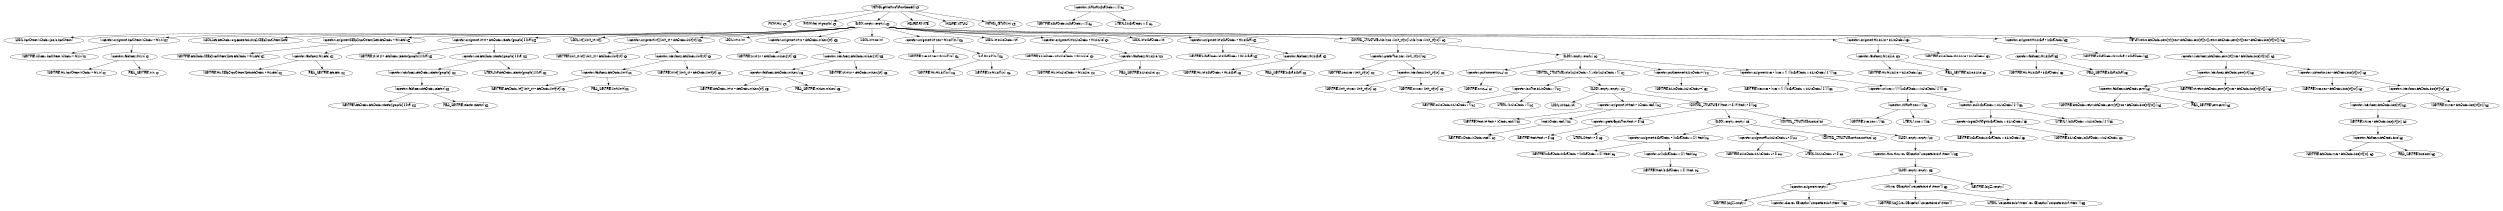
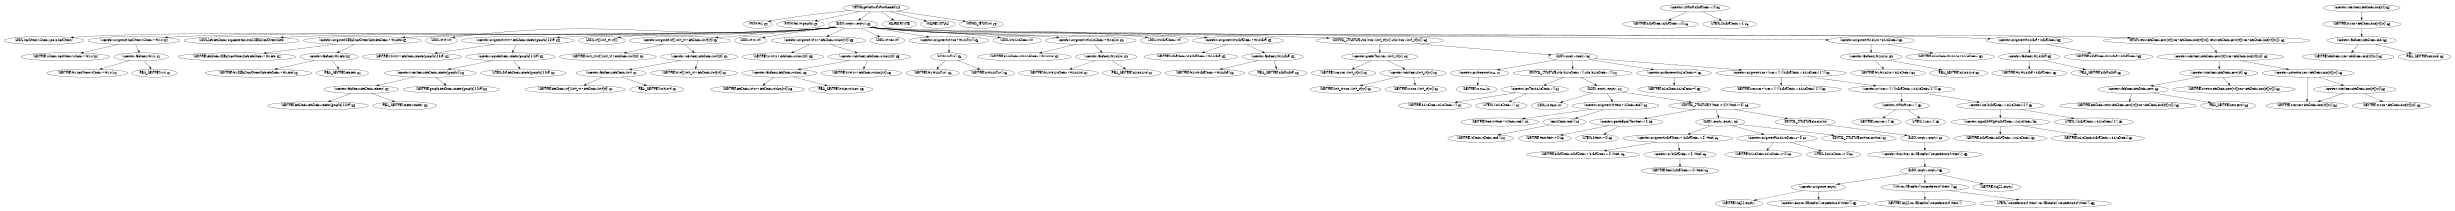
  digraph {
    fontname="Patrick Hand"
    node [fontname="Patrick Hand"]
    edge [fontname="Patrick Hand"]
    n1 [label=<(METHOD,getAndMoveToFrontDecode0)<SUB>729</SUB>>]
    n2 [label=<(PARAM,this)<SUB>729</SUB>>]
    n3 [label=<(PARAM,final int groupNo)<SUB>729</SUB>>]
    n4 [label=<(BLOCK,&lt;empty&gt;,&lt;empty&gt;)<SUB>730</SUB>>]
    n5 [label=<(MODIFIER,PRIVATE)>]
    n6 [label=<(MODIFIER,VIRTUAL)>]
    n7 [label=<(METHOD_RETURN,int)<SUB>729</SUB>>]
    n8 [label=<(LOCAL,InputStream inShadow: java.io.InputStream)>]
    n9 [label=<(&lt;operator&gt;.assignment,InputStream inShadow = this.in)<SUB>731</SUB>>]
    n10 [label=<(LOCAL,Data dataShadow: org.apache.tools.bzip2.CBZip2InputStream$Data)>]
    n11 [label=<(&lt;operator&gt;.assignment,CBZip2InputStream$Data dataShadow = this.data)<SUB>732</SUB>>]
+   n12 [label=<(LOCAL,int zt: int)>]
    n13 [label=<(&lt;operator&gt;.assignment,int zt = dataShadow.selector[groupNo] &amp; 0xff)<SUB>733</SUB>>]
    n14 [label=<(LOCAL,int[] limit_zt: int[])>]
    n15 [label=<(&lt;operator&gt;.assignment,int[] limit_zt = dataShadow.limit[zt])<SUB>734</SUB>>]
    n16 [label=<(LOCAL,int zn: int)>]
    n17 [label=<(&lt;operator&gt;.assignment,int zn = dataShadow.minLens[zt])<SUB>735</SUB>>]
    n18 [label=<(LOCAL,int zvec: int)>]
    n19 [label=<(&lt;operator&gt;.assignment,int zvec = this.bsR(zn))<SUB>736</SUB>>]
    n20 [label=<(LOCAL,int bsLiveShadow: int)>]
    n21 [label=<(&lt;operator&gt;.assignment,int bsLiveShadow = this.bsLive)<SUB>737</SUB>>]
    n22 [label=<(LOCAL,int bsBuffShadow: int)>]
    n23 [label=<(&lt;operator&gt;.assignment,int bsBuffShadow = this.bsBuff)<SUB>738</SUB>>]
    n24 [label=<(CONTROL_STRUCTURE,while (zvec &gt; limit_zt[zn]),while (zvec &gt; limit_zt[zn]))<SUB>740</SUB>>]
    n25 [label=<(&lt;operator&gt;.assignment,this.bsLive = bsLiveShadow)<SUB>757</SUB>>]
    n26 [label=<(&lt;operator&gt;.assignment,this.bsBuff = bsBuffShadow)<SUB>758</SUB>>]
    n27 [label=<(RETURN,return dataShadow.perm[zt][zvec - dataShadow.base[zt][zn]];,return dataShadow.perm[zt][zvec - dataShadow.base[zt][zn]];)<SUB>760</SUB>>]
    n28 [label=<(IDENTIFIER,inShadow,InputStream inShadow = this.in)<SUB>731</SUB>>]
    n29 [label=<(&lt;operator&gt;.fieldAccess,this.in)<SUB>731</SUB>>]
    n30 [label=<(IDENTIFIER,dataShadow,CBZip2InputStream$Data dataShadow = this.data)<SUB>732</SUB>>]
    n31 [label=<(&lt;operator&gt;.fieldAccess,this.data)<SUB>732</SUB>>]
    n32 [label=<(IDENTIFIER,zt,int zt = dataShadow.selector[groupNo] &amp; 0xff)<SUB>733</SUB>>]
    n33 [label=<(&lt;operator&gt;.and,dataShadow.selector[groupNo] &amp; 0xff)<SUB>733</SUB>>]
    n34 [label=<(IDENTIFIER,limit_zt,int[] limit_zt = dataShadow.limit[zt])<SUB>734</SUB>>]
    n35 [label=<(&lt;operator&gt;.indexAccess,dataShadow.limit[zt])<SUB>734</SUB>>]
    n36 [label=<(IDENTIFIER,zn,int zn = dataShadow.minLens[zt])<SUB>735</SUB>>]
    n37 [label=<(&lt;operator&gt;.indexAccess,dataShadow.minLens[zt])<SUB>735</SUB>>]
-   n38 [label=<(IDENTIFIER,zvec,int zvec = this.bsR(zn))<SUB>736</SUB>>]
    n39 [label=<(bsR,this.bsR(zn))<SUB>736</SUB>>]
    n40 [label=<(IDENTIFIER,bsLiveShadow,int bsLiveShadow = this.bsLive)<SUB>737</SUB>>]
    n41 [label=<(&lt;operator&gt;.fieldAccess,this.bsLive)<SUB>737</SUB>>]
    n42 [label=<(IDENTIFIER,bsBuffShadow,int bsBuffShadow = this.bsBuff)<SUB>738</SUB>>]
    n43 [label=<(&lt;operator&gt;.fieldAccess,this.bsBuff)<SUB>738</SUB>>]
    n44 [label=<(&lt;operator&gt;.greaterThan,zvec &gt; limit_zt[zn])<SUB>740</SUB>>]
    n45 [label=<(BLOCK,&lt;empty&gt;,&lt;empty&gt;)<SUB>740</SUB>>]
    n46 [label=<(&lt;operator&gt;.fieldAccess,this.bsLive)<SUB>757</SUB>>]
    n47 [label=<(IDENTIFIER,bsLiveShadow,this.bsLive = bsLiveShadow)<SUB>757</SUB>>]
    n48 [label=<(&lt;operator&gt;.fieldAccess,this.bsBuff)<SUB>758</SUB>>]
    n49 [label=<(IDENTIFIER,bsBuffShadow,this.bsBuff = bsBuffShadow)<SUB>758</SUB>>]
    n50 [label=<(&lt;operator&gt;.indexAccess,dataShadow.perm[zt][zvec - dataShadow.base[zt][zn]])<SUB>760</SUB>>]
    n51 [label=<(IDENTIFIER,this,InputStream inShadow = this.in)<SUB>731</SUB>>]
    n52 [label=<(FIELD_IDENTIFIER,in,in)<SUB>731</SUB>>]
    n53 [label=<(IDENTIFIER,this,CBZip2InputStream$Data dataShadow = this.data)<SUB>732</SUB>>]
    n54 [label=<(FIELD_IDENTIFIER,data,data)<SUB>732</SUB>>]
    n55 [label=<(&lt;operator&gt;.indexAccess,dataShadow.selector[groupNo])<SUB>733</SUB>>]
    n56 [label=<(LITERAL,0xff,dataShadow.selector[groupNo] &amp; 0xff)<SUB>733</SUB>>]
    n57 [label=<(&lt;operator&gt;.fieldAccess,dataShadow.selector)<SUB>733</SUB>>]
+   n58 [label=<(IDENTIFIER,groupNo,dataShadow.selector[groupNo] &amp; 0xff)<SUB>733</SUB>>]
    n59 [label=<(IDENTIFIER,dataShadow,dataShadow.selector[groupNo] &amp; 0xff)<SUB>733</SUB>>]
    n60 [label=<(FIELD_IDENTIFIER,selector,selector)<SUB>733</SUB>>]
    n61 [label=<(&lt;operator&gt;.fieldAccess,dataShadow.limit)<SUB>734</SUB>>]
    n62 [label=<(IDENTIFIER,zt,int[] limit_zt = dataShadow.limit[zt])<SUB>734</SUB>>]
    n63 [label=<(IDENTIFIER,dataShadow,int[] limit_zt = dataShadow.limit[zt])<SUB>734</SUB>>]
    n64 [label=<(FIELD_IDENTIFIER,limit,limit)<SUB>734</SUB>>]
    n65 [label=<(&lt;operator&gt;.fieldAccess,dataShadow.minLens)<SUB>735</SUB>>]
    n66 [label=<(IDENTIFIER,zt,int zn = dataShadow.minLens[zt])<SUB>735</SUB>>]
    n67 [label=<(IDENTIFIER,dataShadow,int zn = dataShadow.minLens[zt])<SUB>735</SUB>>]
    n68 [label=<(FIELD_IDENTIFIER,minLens,minLens)<SUB>735</SUB>>]
    n69 [label=<(IDENTIFIER,this,this.bsR(zn))<SUB>736</SUB>>]
    n70 [label=<(IDENTIFIER,zn,this.bsR(zn))<SUB>736</SUB>>]
    n71 [label=<(IDENTIFIER,this,int bsLiveShadow = this.bsLive)<SUB>737</SUB>>]
    n72 [label=<(FIELD_IDENTIFIER,bsLive,bsLive)<SUB>737</SUB>>]
    n73 [label=<(IDENTIFIER,this,int bsBuffShadow = this.bsBuff)<SUB>738</SUB>>]
    n74 [label=<(FIELD_IDENTIFIER,bsBuff,bsBuff)<SUB>738</SUB>>]
    n75 [label=<(IDENTIFIER,zvec,zvec &gt; limit_zt[zn])<SUB>740</SUB>>]
    n76 [label=<(&lt;operator&gt;.indexAccess,limit_zt[zn])<SUB>740</SUB>>]
    n77 [label=<(&lt;operator&gt;.postIncrement,zn++)<SUB>741</SUB>>]
    n78 [label=<(CONTROL_STRUCTURE,while (bsLiveShadow &lt; 1),while (bsLiveShadow &lt; 1))<SUB>742</SUB>>]
-   n79 [label=<(&lt;operator&gt;.postDecrement,bsLiveShadow--)<SUB>713</SUB>>]
+   n79 [label=<(&lt;operator&gt;.postDecrement,bsLiveShadow--)<SUB>753</SUB>>]
    n80 [label=<(&lt;operator&gt;.assignment,zvec = (zvec &lt;&lt; 1) | ((bsBuffShadow &gt;&gt; bsLiveShadow) &amp; 1))<SUB>754</SUB>>]
    n81 [label=<(IDENTIFIER,limit_zt,zvec &gt; limit_zt[zn])<SUB>740</SUB>>]
    n82 [label=<(IDENTIFIER,zn,zvec &gt; limit_zt[zn])<SUB>740</SUB>>]
    n83 [label=<(IDENTIFIER,zn,zn++)<SUB>741</SUB>>]
    n84 [label=<(&lt;operator&gt;.lessThan,bsLiveShadow &lt; 1)<SUB>742</SUB>>]
    n85 [label=<(BLOCK,&lt;empty&gt;,&lt;empty&gt;)<SUB>742</SUB>>]
    n86 [label=<(IDENTIFIER,bsLiveShadow,bsLiveShadow--)<SUB>753</SUB>>]
    n87 [label=<(IDENTIFIER,zvec,zvec = (zvec &lt;&lt; 1) | ((bsBuffShadow &gt;&gt; bsLiveShadow) &amp; 1))<SUB>754</SUB>>]
    n88 [label=<(&lt;operator&gt;.or,(zvec &lt;&lt; 1) | ((bsBuffShadow &gt;&gt; bsLiveShadow) &amp; 1))<SUB>754</SUB>>]
    n89 [label=<(IDENTIFIER,bsLiveShadow,bsLiveShadow &lt; 1)<SUB>742</SUB>>]
    n90 [label=<(LITERAL,1,bsLiveShadow &lt; 1)<SUB>742</SUB>>]
    n91 [label=<(LOCAL,int thech: int)>]
    n92 [label=<(&lt;operator&gt;.assignment,int thech = inShadow.read())<SUB>743</SUB>>]
    n93 [label=<(CONTROL_STRUCTURE,if (thech &gt;= 0),if (thech &gt;= 0))<SUB>745</SUB>>]
    n94 [label=<(IDENTIFIER,thech,int thech = inShadow.read())<SUB>743</SUB>>]
    n95 [label=<(read,inShadow.read())<SUB>743</SUB>>]
    n96 [label=<(&lt;operator&gt;.greaterEqualsThan,thech &gt;= 0)<SUB>745</SUB>>]
    n97 [label=<(BLOCK,&lt;empty&gt;,&lt;empty&gt;)<SUB>745</SUB>>]
    n98 [label=<(CONTROL_STRUCTURE,else,else)<SUB>749</SUB>>]
    n99 [label=<(IDENTIFIER,inShadow,inShadow.read())<SUB>743</SUB>>]
    n100 [label=<(IDENTIFIER,thech,thech &gt;= 0)<SUB>745</SUB>>]
    n101 [label=<(LITERAL,0,thech &gt;= 0)<SUB>745</SUB>>]
    n102 [label=<(&lt;operator&gt;.assignment,bsBuffShadow = (bsBuffShadow &lt;&lt; 8) | thech)<SUB>746</SUB>>]
    n103 [label=<(&lt;operator&gt;.assignmentPlus,bsLiveShadow += 8)<SUB>747</SUB>>]
    n104 [label=<(CONTROL_STRUCTURE,continue;,continue;)<SUB>748</SUB>>]
    n105 [label=<(BLOCK,&lt;empty&gt;,&lt;empty&gt;)<SUB>749</SUB>>]
    n106 [label=<(IDENTIFIER,bsBuffShadow,bsBuffShadow = (bsBuffShadow &lt;&lt; 8) | thech)<SUB>746</SUB>>]
    n107 [label=<(&lt;operator&gt;.or,(bsBuffShadow &lt;&lt; 8) | thech)<SUB>746</SUB>>]
    n108 [label=<(IDENTIFIER,bsLiveShadow,bsLiveShadow += 8)<SUB>747</SUB>>]
    n109 [label=<(LITERAL,8,bsLiveShadow += 8)<SUB>747</SUB>>]
    n110 [label=<(IDENTIFIER,thech,(bsBuffShadow &lt;&lt; 8) | thech)<SUB>746</SUB>>]
    n111 [label=<(&lt;operator&gt;.shiftLeft,bsBuffShadow &lt;&lt; 8)<SUB>746</SUB>>]
    n112 [label=<(IDENTIFIER,bsBuffShadow,bsBuffShadow &lt;&lt; 8)<SUB>746</SUB>>]
    n113 [label=<(LITERAL,8,bsBuffShadow &lt;&lt; 8)<SUB>746</SUB>>]
    n114 [label=<(&lt;operator&gt;.throw,throw new IOException(&quot;unexpected end of stream&quot;);)<SUB>750</SUB>>]
    n115 [label=<(BLOCK,&lt;empty&gt;,&lt;empty&gt;)<SUB>750</SUB>>]
    n116 [label=<(&lt;operator&gt;.assignment,&lt;empty&gt;)>]
    n117 [label=<(&lt;init&gt;,new IOException(&quot;unexpected end of stream&quot;))<SUB>750</SUB>>]
    n118 [label=<(IDENTIFIER,$obj22,&lt;empty&gt;)>]
    n119 [label=<(IDENTIFIER,$obj22,&lt;empty&gt;)>]
    n120 [label=<(&lt;operator&gt;.alloc,new IOException(&quot;unexpected end of stream&quot;))<SUB>750</SUB>>]
    n121 [label=<(IDENTIFIER,$obj22,new IOException(&quot;unexpected end of stream&quot;))>]
    n122 [label=<(LITERAL,&quot;unexpected end of stream&quot;,new IOException(&quot;unexpected end of stream&quot;))<SUB>750</SUB>>]
    n123 [label=<(&lt;operator&gt;.shiftLeft,zvec &lt;&lt; 1)<SUB>754</SUB>>]
    n124 [label=<(&lt;operator&gt;.and,(bsBuffShadow &gt;&gt; bsLiveShadow) &amp; 1)<SUB>754</SUB>>]
    n125 [label=<(IDENTIFIER,zvec,zvec &lt;&lt; 1)<SUB>754</SUB>>]
    n126 [label=<(LITERAL,1,zvec &lt;&lt; 1)<SUB>754</SUB>>]
    n127 [label=<(&lt;operator&gt;.logicalShiftRight,bsBuffShadow &gt;&gt; bsLiveShadow)<SUB>754</SUB>>]
    n128 [label=<(LITERAL,1,(bsBuffShadow &gt;&gt; bsLiveShadow) &amp; 1)<SUB>754</SUB>>]
    n129 [label=<(IDENTIFIER,bsBuffShadow,bsBuffShadow &gt;&gt; bsLiveShadow)<SUB>754</SUB>>]
    n130 [label=<(IDENTIFIER,bsLiveShadow,bsBuffShadow &gt;&gt; bsLiveShadow)<SUB>754</SUB>>]
    n131 [label=<(IDENTIFIER,this,this.bsLive = bsLiveShadow)<SUB>757</SUB>>]
    n132 [label=<(FIELD_IDENTIFIER,bsLive,bsLive)<SUB>757</SUB>>]
    n133 [label=<(IDENTIFIER,this,this.bsBuff = bsBuffShadow)<SUB>758</SUB>>]
    n134 [label=<(FIELD_IDENTIFIER,bsBuff,bsBuff)<SUB>758</SUB>>]
    n135 [label=<(&lt;operator&gt;.indexAccess,dataShadow.perm[zt])<SUB>760</SUB>>]
    n136 [label=<(&lt;operator&gt;.subtraction,zvec - dataShadow.base[zt][zn])<SUB>760</SUB>>]
    n137 [label=<(&lt;operator&gt;.fieldAccess,dataShadow.perm)<SUB>760</SUB>>]
    n138 [label=<(IDENTIFIER,zt,return dataShadow.perm[zt][zvec - dataShadow.base[zt][zn]];)<SUB>760</SUB>>]
    n139 [label=<(IDENTIFIER,zvec,zvec - dataShadow.base[zt][zn])<SUB>760</SUB>>]
    n140 [label=<(&lt;operator&gt;.indexAccess,dataShadow.base[zt][zn])<SUB>760</SUB>>]
    n141 [label=<(IDENTIFIER,dataShadow,return dataShadow.perm[zt][zvec - dataShadow.base[zt][zn]];)<SUB>760</SUB>>]
    n142 [label=<(FIELD_IDENTIFIER,perm,perm)<SUB>760</SUB>>]
    n143 [label=<(&lt;operator&gt;.indexAccess,dataShadow.base[zt])<SUB>760</SUB>>]
    n144 [label=<(IDENTIFIER,zn,zvec - dataShadow.base[zt][zn])<SUB>760</SUB>>]
    n145 [label=<(IDENTIFIER,zt,zvec - dataShadow.base[zt][zn])<SUB>760</SUB>>]
    n146 [label=<(&lt;operator&gt;.fieldAccess,dataShadow.base)<SUB>760</SUB>>]
    n147 [label=<(IDENTIFIER,dataShadow,zvec - dataShadow.base[zt][zn])<SUB>760</SUB>>]
    n148 [label=<(FIELD_IDENTIFIER,base,base)<SUB>760</SUB>>]
    n1 -> n2
    n1 -> n3
    n1 -> n4
    n1 -> n5
    n1 -> n6
    n1 -> n7
    n4 -> n8
    n4 -> n9
    n4 -> n10
    n4 -> n11
+   n4 -> n12
    n4 -> n13
    n4 -> n14
    n4 -> n15
    n4 -> n16
    n4 -> n17
    n4 -> n18
    n4 -> n19
    n4 -> n20
    n4 -> n21
    n4 -> n22
    n4 -> n23
    n4 -> n24
    n4 -> n25
    n4 -> n26
    n4 -> n27
    n9 -> n28
    n9 -> n29
    n11 -> n30
    n11 -> n31
    n13 -> n32
    n13 -> n33
    n15 -> n34
    n15 -> n35
    n17 -> n36
    n17 -> n37
-   n19 -> n38
    n19 -> n39
    n21 -> n40
    n21 -> n41
    n23 -> n42
    n23 -> n43
    n24 -> n44
    n24 -> n45
    n25 -> n46
    n25 -> n47
    n26 -> n48
    n26 -> n49
    n27 -> n50
    n29 -> n51
    n29 -> n52
    n31 -> n53
    n31 -> n54
    n33 -> n55
    n33 -> n56
    n35 -> n61
    n35 -> n62
    n37 -> n65
    n37 -> n66
    n39 -> n69
    n39 -> n70
    n41 -> n71
    n41 -> n72
    n43 -> n73
    n43 -> n74
    n44 -> n75
    n44 -> n76
    n45 -> n77
    n45 -> n78
    n45 -> n79
    n45 -> n80
    n46 -> n131
    n46 -> n132
    n48 -> n133
    n48 -> n134
    n50 -> n135
    n50 -> n136
    n55 -> n57
+   n55 -> n58
    n57 -> n59
    n57 -> n60
    n61 -> n63
    n61 -> n64
    n65 -> n67
    n65 -> n68
    n76 -> n81
    n76 -> n82
    n77 -> n83
    n78 -> n84
    n78 -> n85
    n79 -> n86
    n80 -> n87
    n80 -> n88
    n84 -> n89
    n84 -> n90
    n85 -> n91
    n85 -> n92
    n85 -> n93
    n88 -> n123
    n88 -> n124
    n92 -> n94
    n92 -> n95
    n93 -> n96
    n93 -> n97
    n93 -> n98
    n95 -> n99
    n96 -> n100
    n96 -> n101
    n97 -> n102
    n97 -> n103
    n97 -> n104
    n98 -> n105
    n102 -> n106
    n102 -> n107
    n103 -> n108
    n103 -> n109
    n105 -> n114
    n107 -> n110
    n111 -> n112
    n111 -> n113
    n114 -> n115
    n115 -> n116
    n115 -> n117
    n115 -> n118
    n116 -> n119
    n116 -> n120
    n117 -> n121
    n117 -> n122
    n123 -> n125
    n123 -> n126
    n124 -> n127
    n124 -> n128
    n127 -> n129
    n127 -> n130
    n135 -> n137
    n135 -> n138
    n136 -> n139
    n136 -> n140
    n137 -> n141
    n137 -> n142
-   n140 -> n143
+   n140 -> n139
    n140 -> n144
    n143 -> n145
    n145 -> n146
    n146 -> n147
    n146 -> n148
  }
